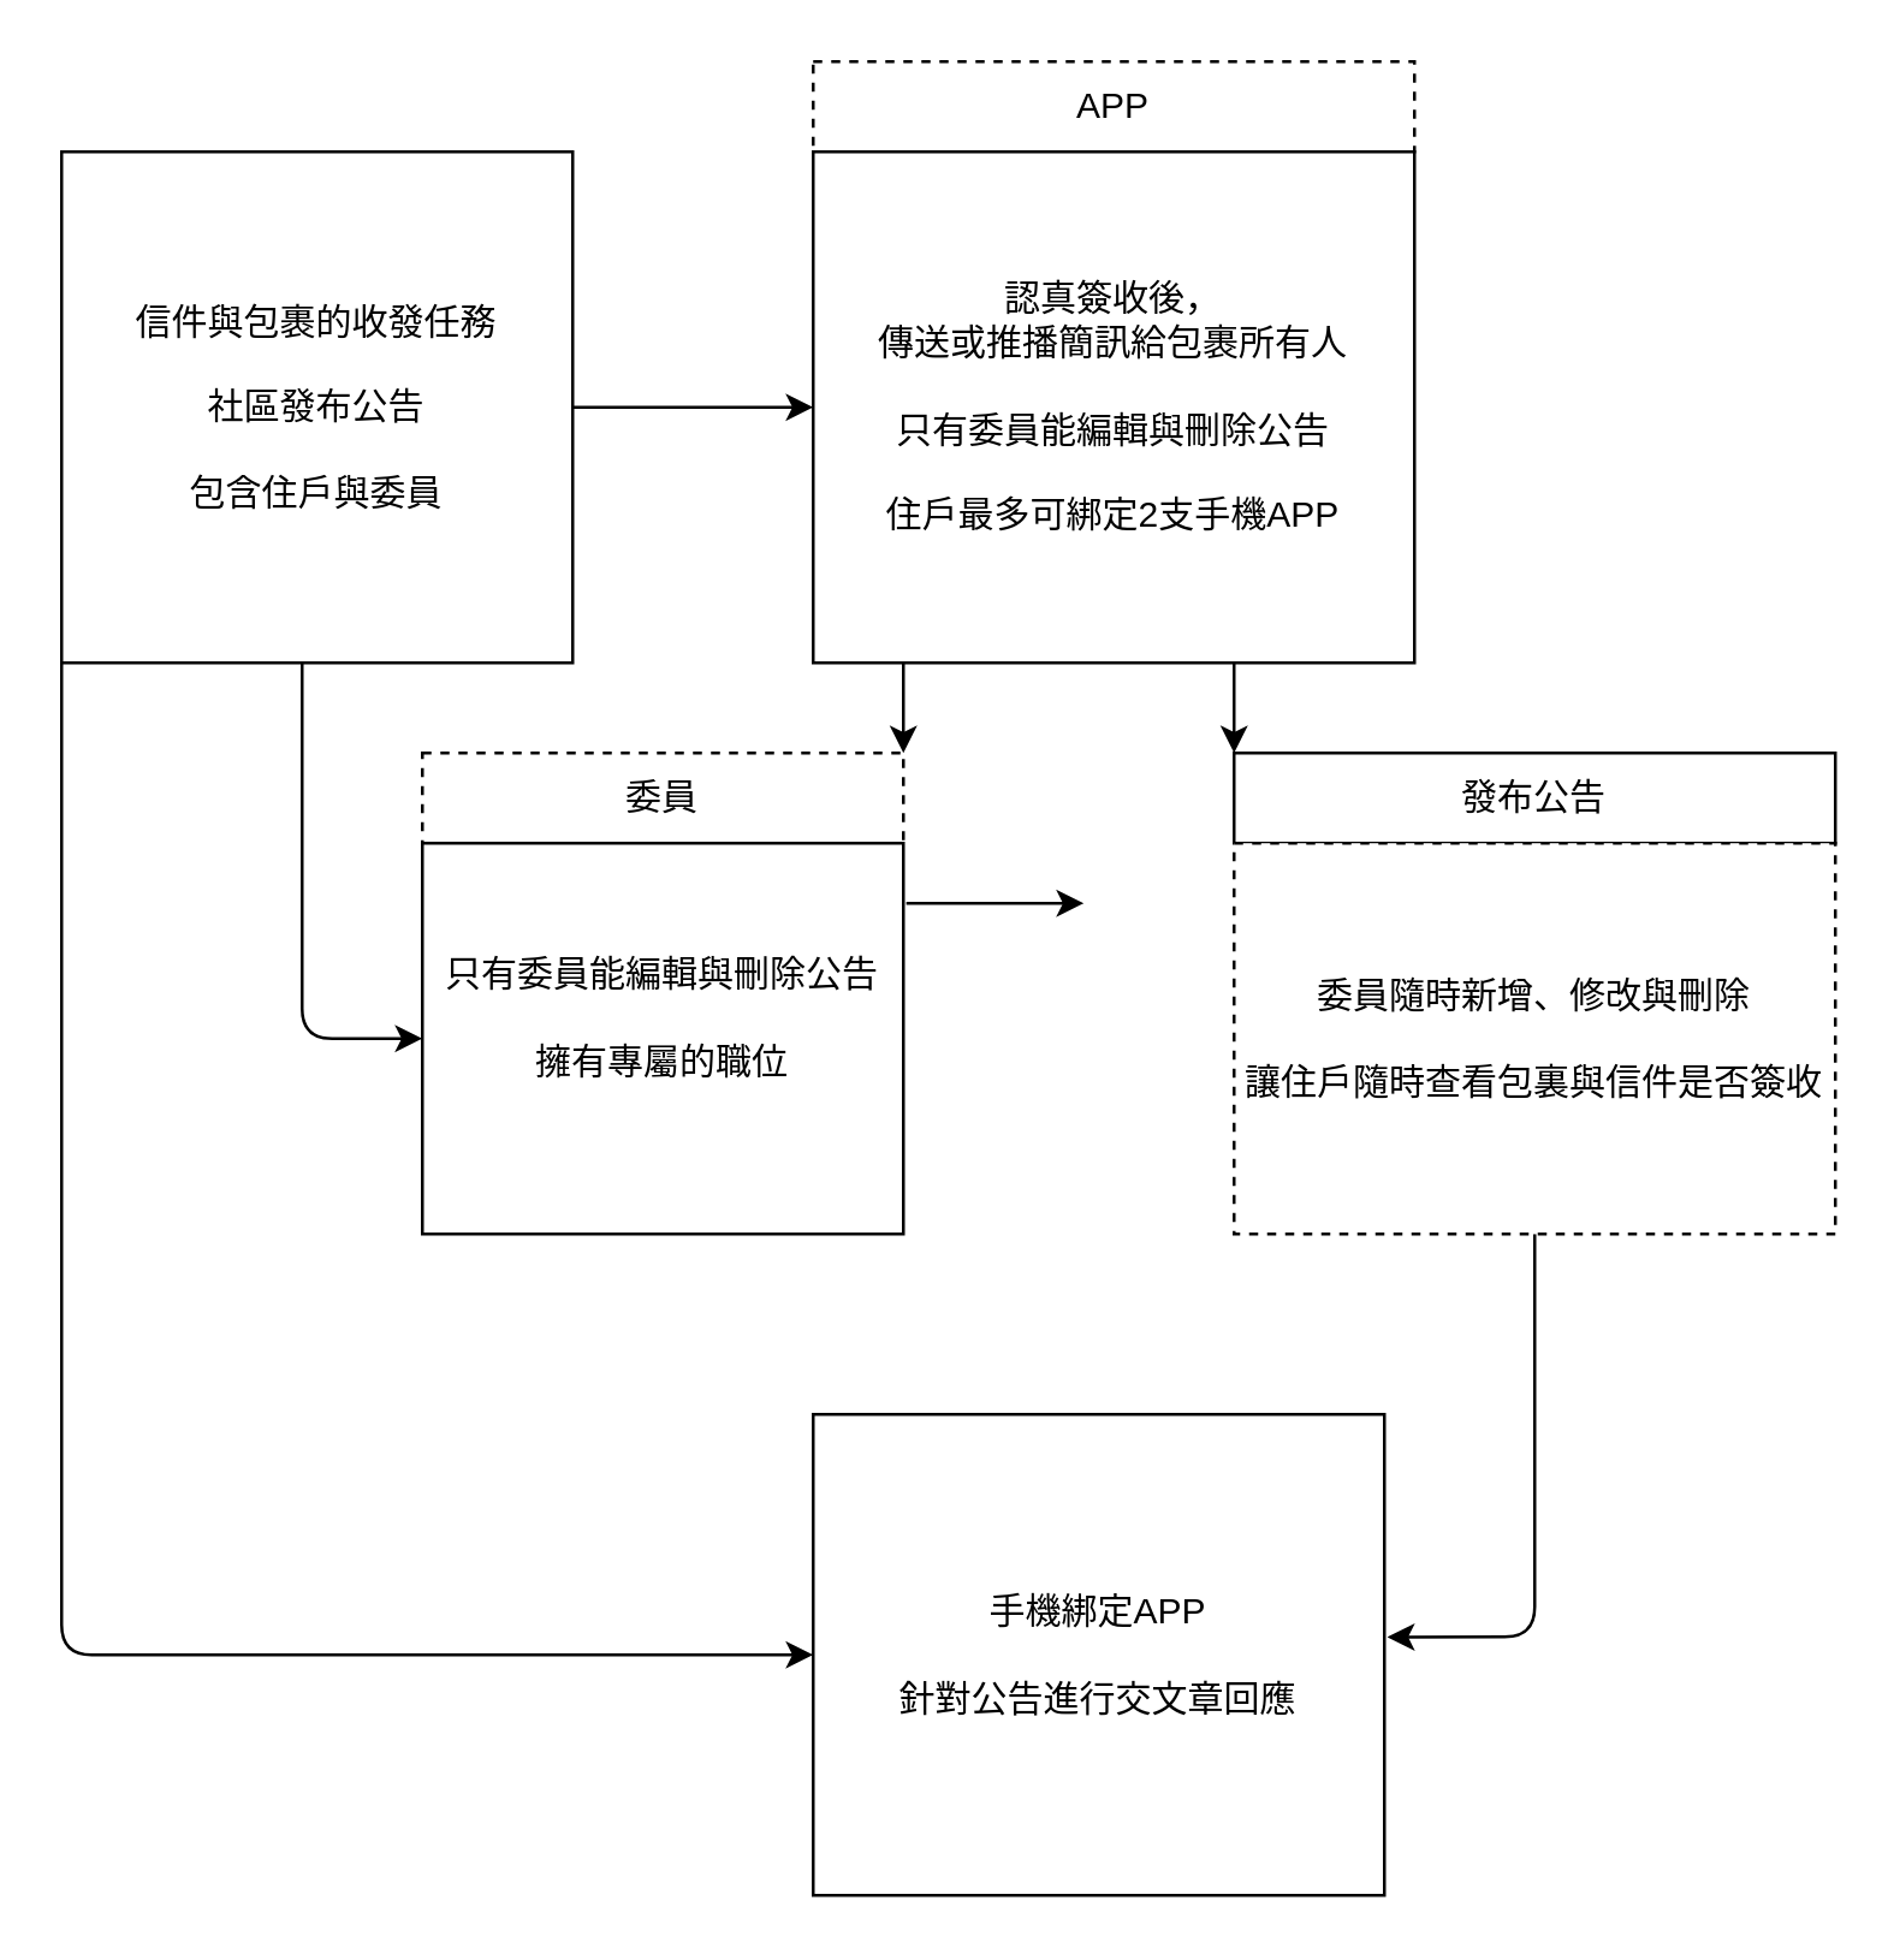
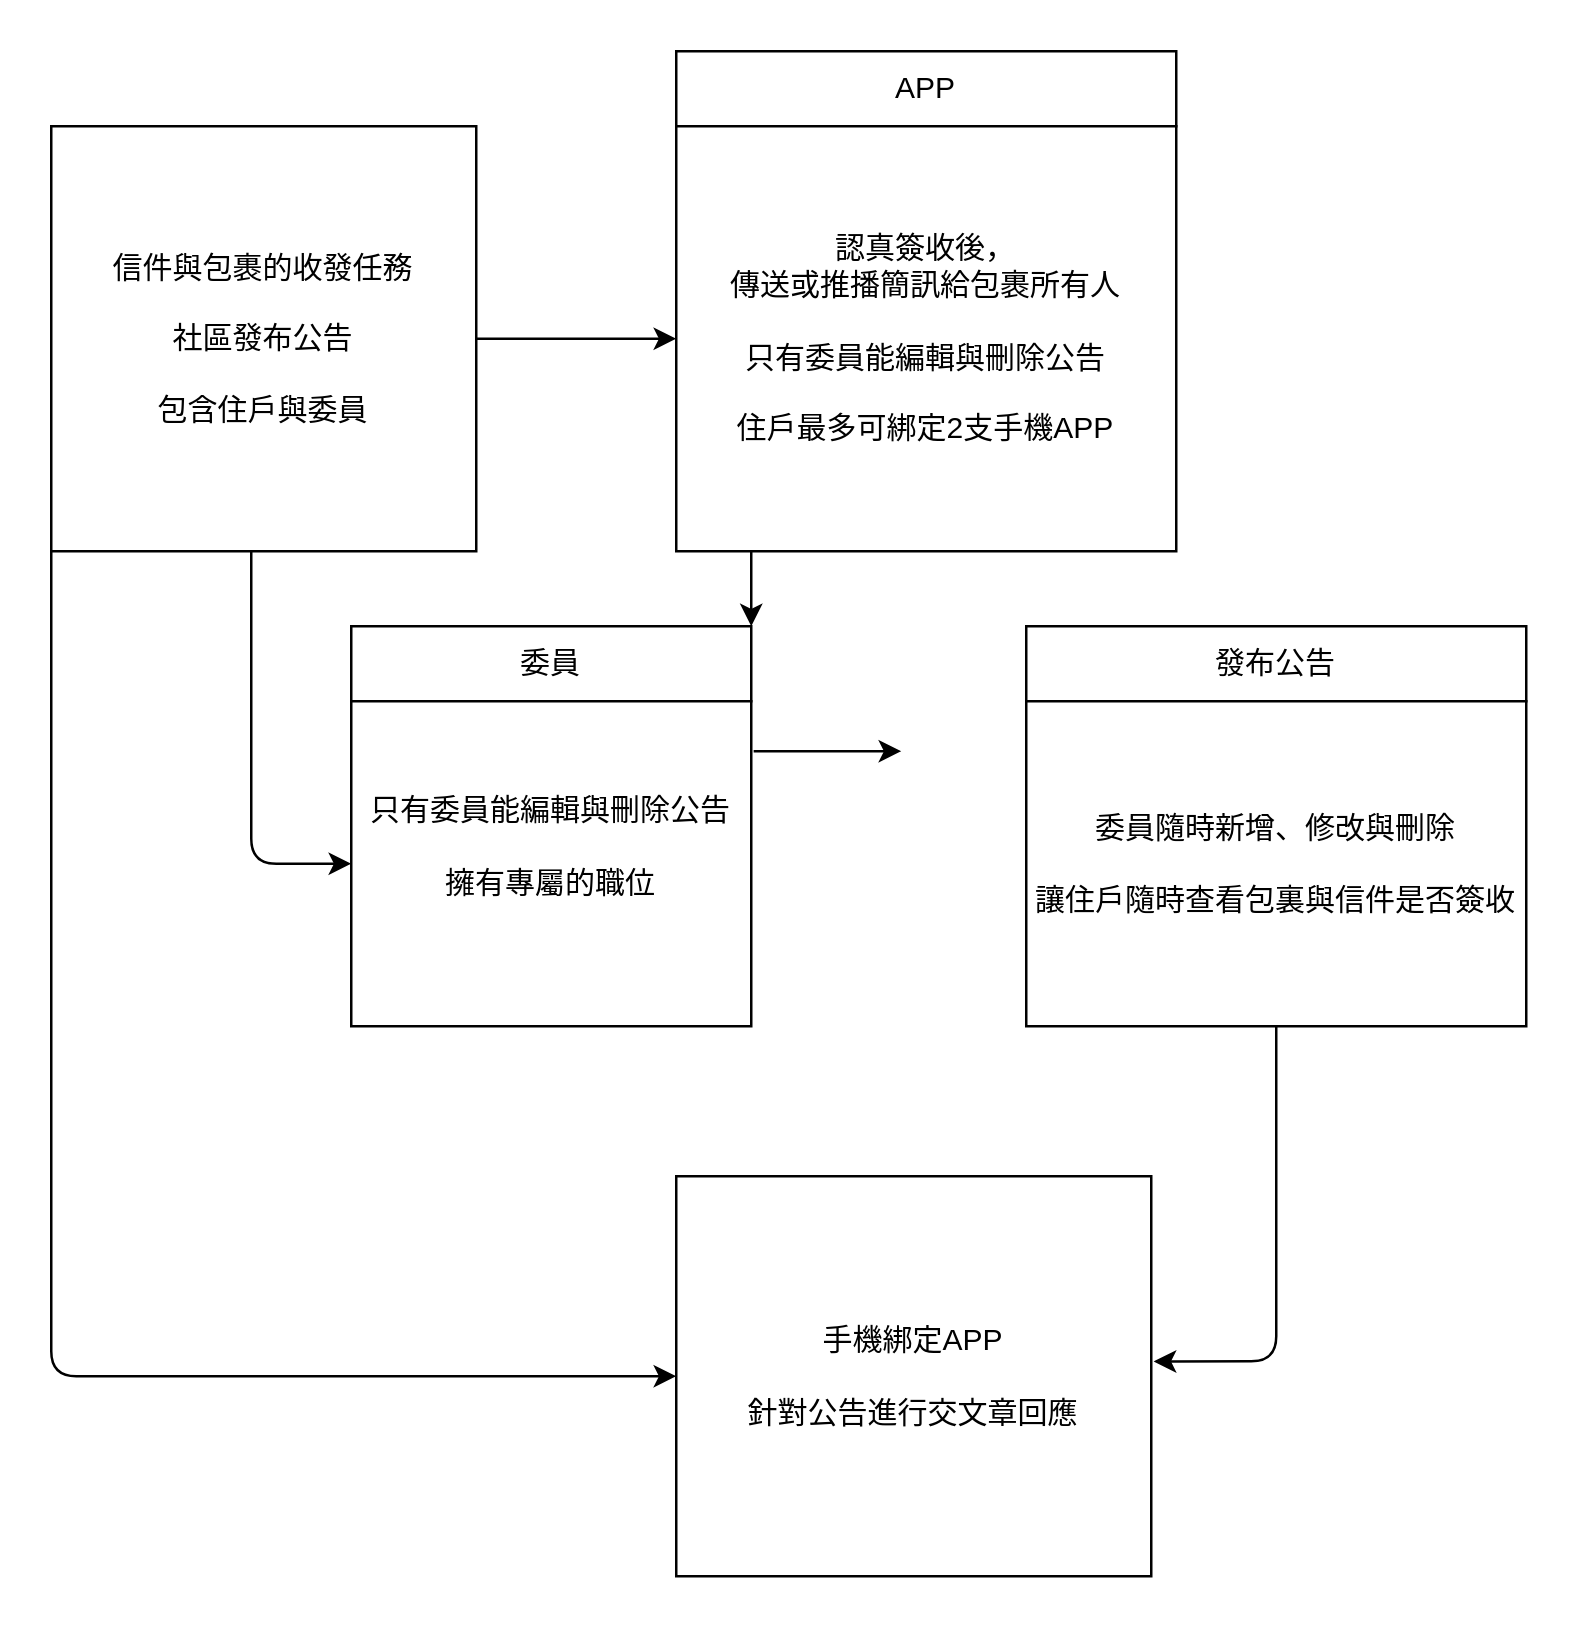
  <mxCell id="0" />
  <mxCell id="1" parent="0" />
  <mxCell id="2" style="edgeStyle=none;html=1;entryX=0;entryY=0.5;entryDx=0;entryDy=0;" edge="1" parent="1" source="5" target="9"><mxGeometry relative="1" as="geometry"><mxPoint x="270" y="155" as="targetPoint" /></mxGeometry></mxCell>
  <mxCell id="3" style="edgeStyle=none;html=1;entryX=0;entryY=0.5;entryDx=0;entryDy=0;" edge="1" parent="1" target="12"><mxGeometry relative="1" as="geometry"><mxPoint x="100" y="220" as="sourcePoint" /><Array as="points"><mxPoint x="100" y="345" /></Array></mxGeometry></mxCell>
  <mxCell id="4" style="edgeStyle=none;html=1;entryX=0;entryY=0.5;entryDx=0;entryDy=0;exitX=0;exitY=1;exitDx=0;exitDy=0;" edge="1" parent="1" source="5" target="16"><mxGeometry relative="1" as="geometry"><Array as="points"><mxPoint x="20" y="550" /></Array></mxGeometry></mxCell>
  <mxCell id="5" value="信件與包裹的收發任務&lt;br&gt;&lt;br&gt;社區發布公告&lt;br&gt;&lt;br&gt;包含住戶與委員&lt;br&gt;" style="whiteSpace=wrap;html=1;aspect=fixed;" vertex="1" parent="1"><mxGeometry x="20" y="50" width="170" height="170" as="geometry" /></mxCell>
- <mxCell id="6" value="APP" style="rounded=0;whiteSpace=wrap;html=1;dashed=1;" vertex="1" parent="1"><mxGeometry x="270" y="20" width="200" height="30" as="geometry" /></mxCell>
- <mxCell id="7" style="edgeStyle=none;html=1;entryX=0;entryY=0;entryDx=0;entryDy=0;exitX=0.7;exitY=0.994;exitDx=0;exitDy=0;exitPerimeter=0;" edge="1" parent="1" source="9" target="13"><mxGeometry relative="1" as="geometry" /></mxCell>
+ <mxCell id="6" value="APP" style="rounded=0;whiteSpace=wrap;html=1;" vertex="1" parent="1"><mxGeometry x="270" y="20" width="200" height="30" as="geometry" /></mxCell>
  <mxCell id="8" style="edgeStyle=none;html=1;entryX=1;entryY=0;entryDx=0;entryDy=0;" edge="1" parent="1" target="10"><mxGeometry relative="1" as="geometry"><mxPoint x="300" y="220" as="sourcePoint" /></mxGeometry></mxCell>
  <mxCell id="9" value="認真簽收後，&lt;br&gt;傳送或推播簡訊給包裹所有人&lt;br&gt;&lt;br&gt;只有委員能編輯與刪除公告&lt;br&gt;&lt;br&gt;住戶最多可綁定2支手機APP" style="rounded=0;whiteSpace=wrap;html=1;" vertex="1" parent="1"><mxGeometry x="270" y="50" width="200" height="170" as="geometry" /></mxCell>
- <mxCell id="10" value="委員" style="rounded=0;whiteSpace=wrap;html=1;dashed=1;" vertex="1" parent="1"><mxGeometry x="140" y="250" width="160" height="30" as="geometry" /></mxCell>
+ <mxCell id="10" value="委員" style="rounded=0;whiteSpace=wrap;html=1;" vertex="1" parent="1"><mxGeometry x="140" y="250" width="160" height="30" as="geometry" /></mxCell>
  <mxCell id="11" style="edgeStyle=none;html=1;exitX=1.006;exitY=0.154;exitDx=0;exitDy=0;exitPerimeter=0;" edge="1" parent="1" source="12"><mxGeometry relative="1" as="geometry"><mxPoint x="360" y="300" as="targetPoint" /></mxGeometry></mxCell>
  <mxCell id="12" value="只有委員能編輯與刪除公告&lt;br&gt;&lt;br&gt;擁有專屬的職位&lt;br&gt;&lt;br&gt;" style="rounded=0;whiteSpace=wrap;html=1;" vertex="1" parent="1"><mxGeometry x="140" y="280" width="160" height="130" as="geometry" /></mxCell>
  <mxCell id="13" value="發布公告" style="rounded=0;whiteSpace=wrap;html=1;" vertex="1" parent="1"><mxGeometry x="410" y="250" width="200" height="30" as="geometry" /></mxCell>
  <mxCell id="14" style="edgeStyle=none;html=1;entryX=1.005;entryY=0.463;entryDx=0;entryDy=0;entryPerimeter=0;" edge="1" parent="1" source="15" target="16"><mxGeometry relative="1" as="geometry"><Array as="points"><mxPoint x="510" y="544" /></Array></mxGeometry></mxCell>
- <mxCell id="15" value="委員隨時新增、修改與刪除&lt;br&gt;&lt;br&gt;讓住戶隨時查看包裏與信件是否簽收" style="rounded=0;whiteSpace=wrap;html=1;dashed=1;" vertex="1" parent="1"><mxGeometry x="410" y="280" width="200" height="130" as="geometry" /></mxCell>
+ <mxCell id="15" value="委員隨時新增、修改與刪除&lt;br&gt;&lt;br&gt;讓住戶隨時查看包裏與信件是否簽收" style="rounded=0;whiteSpace=wrap;html=1;" vertex="1" parent="1"><mxGeometry x="410" y="280" width="200" height="130" as="geometry" /></mxCell>
  <mxCell id="16" value="手機綁定APP&lt;br&gt;&lt;br&gt;針對公告進行交文章回應" style="rounded=0;whiteSpace=wrap;html=1;" vertex="1" parent="1"><mxGeometry x="270" y="470" width="190" height="160" as="geometry" /></mxCell>
